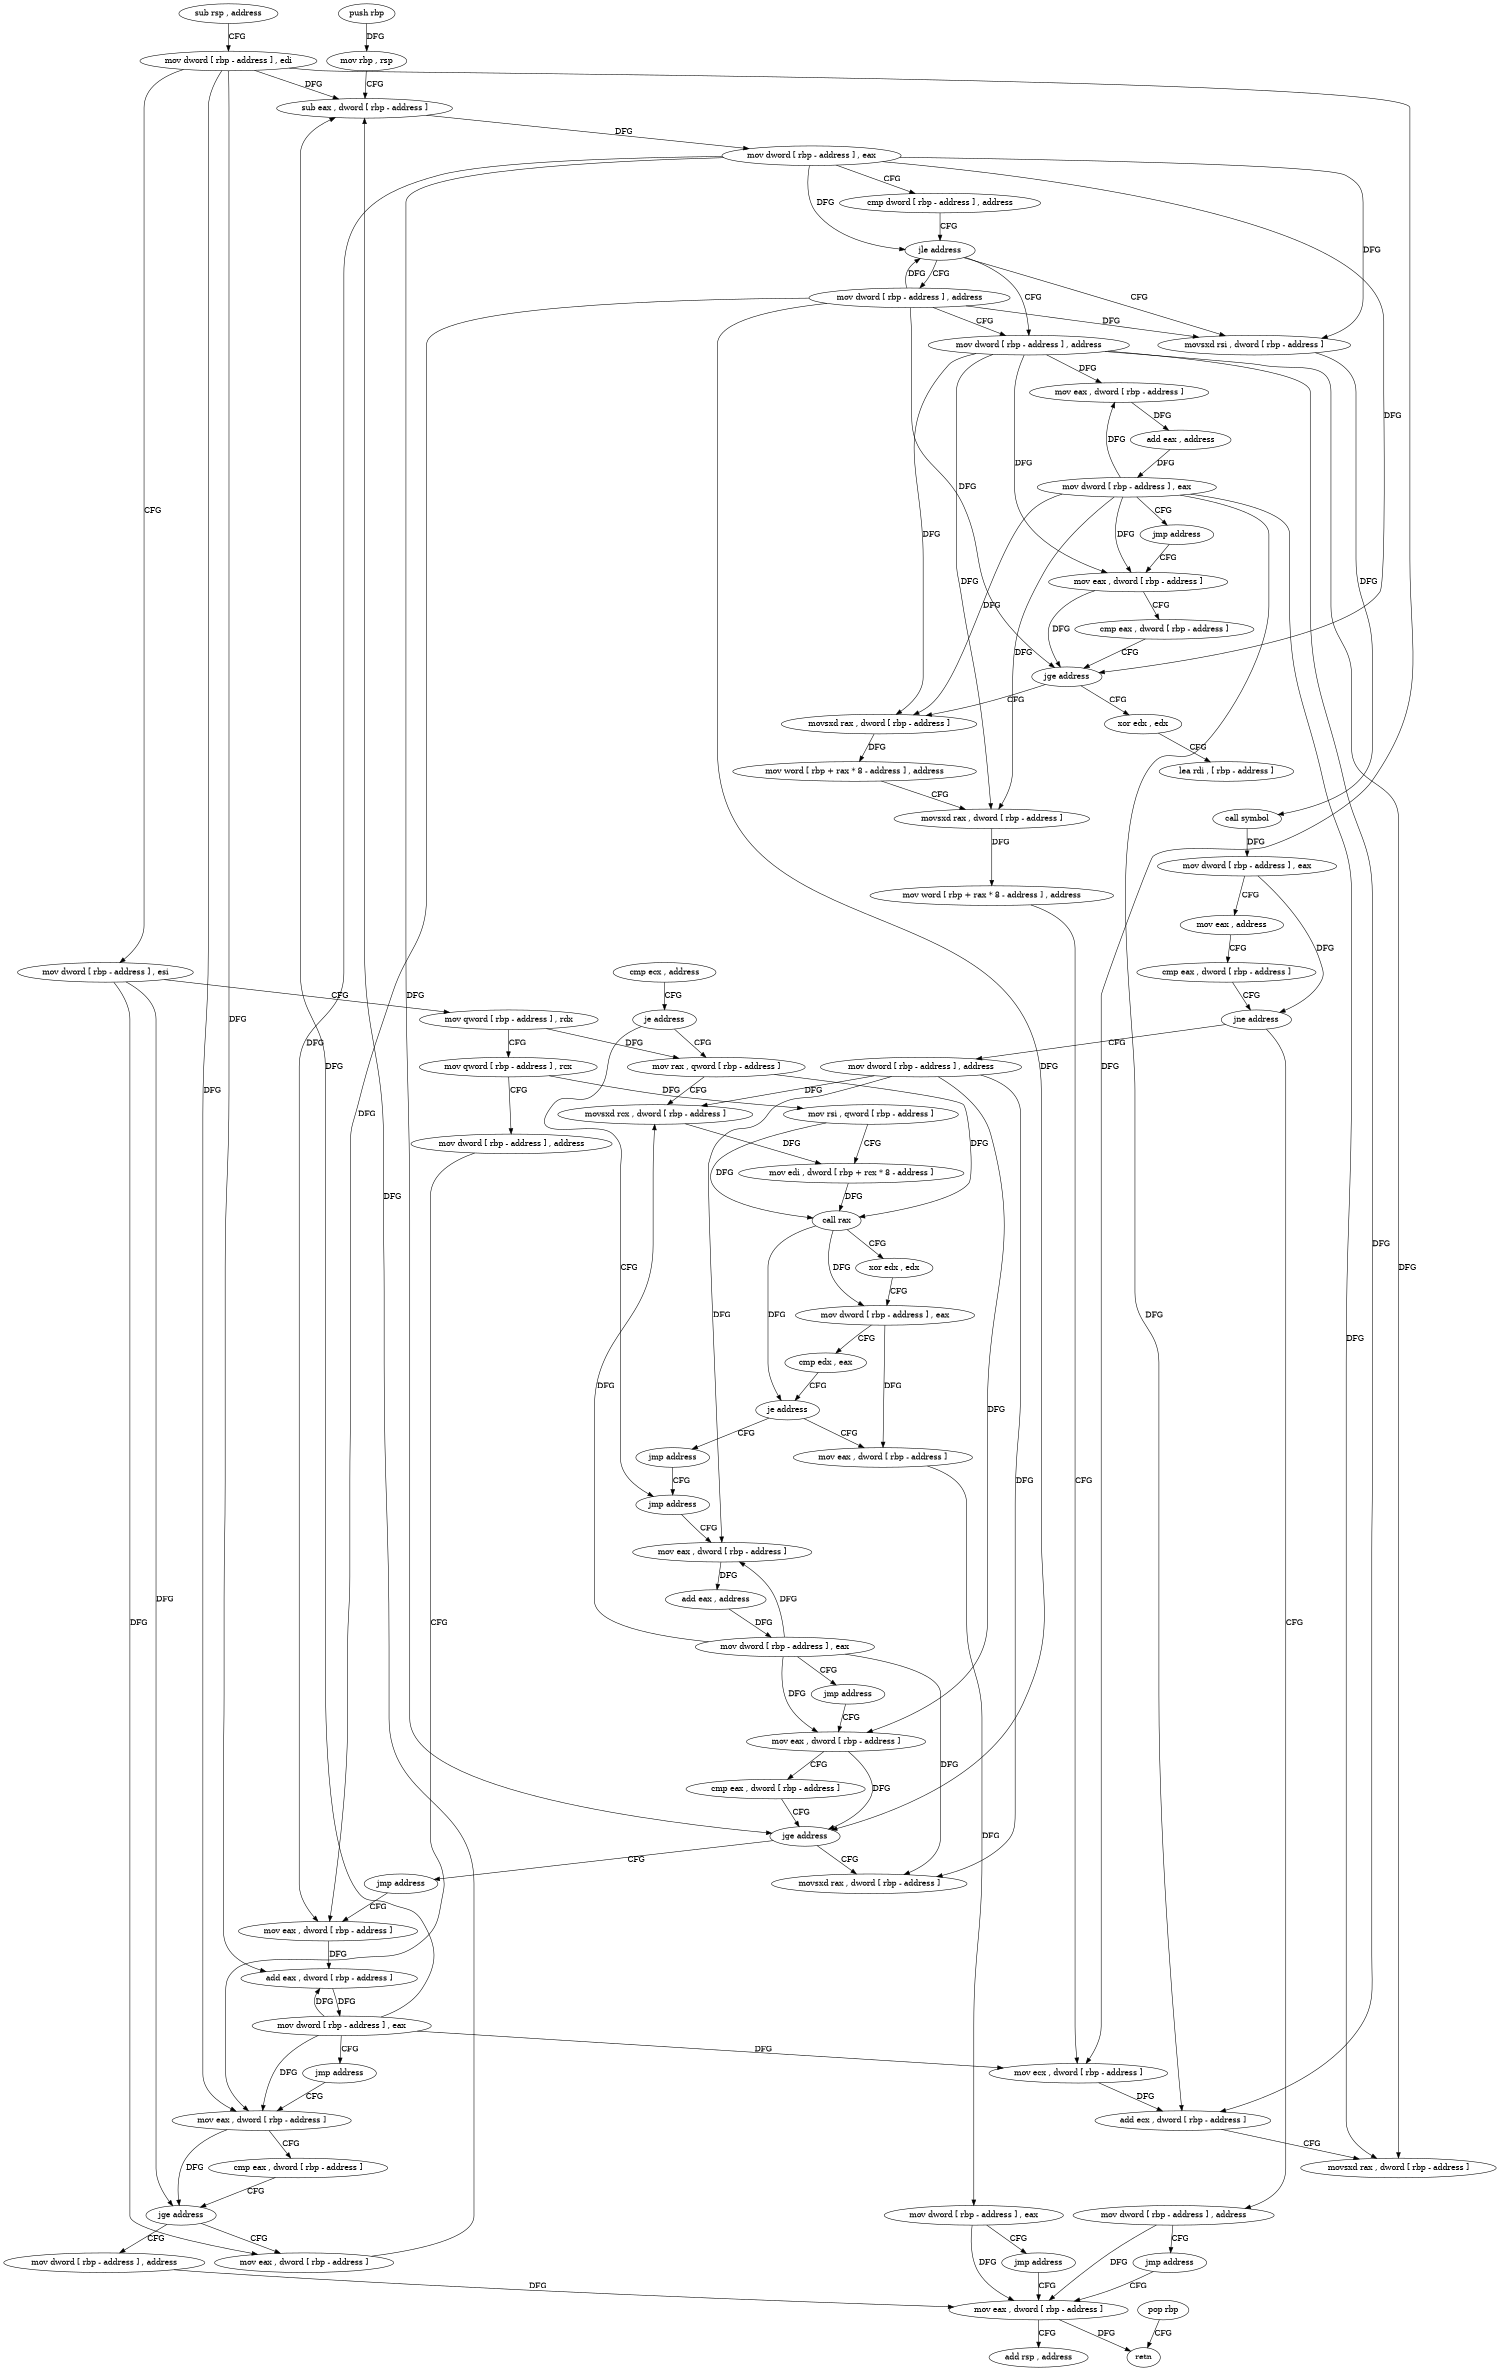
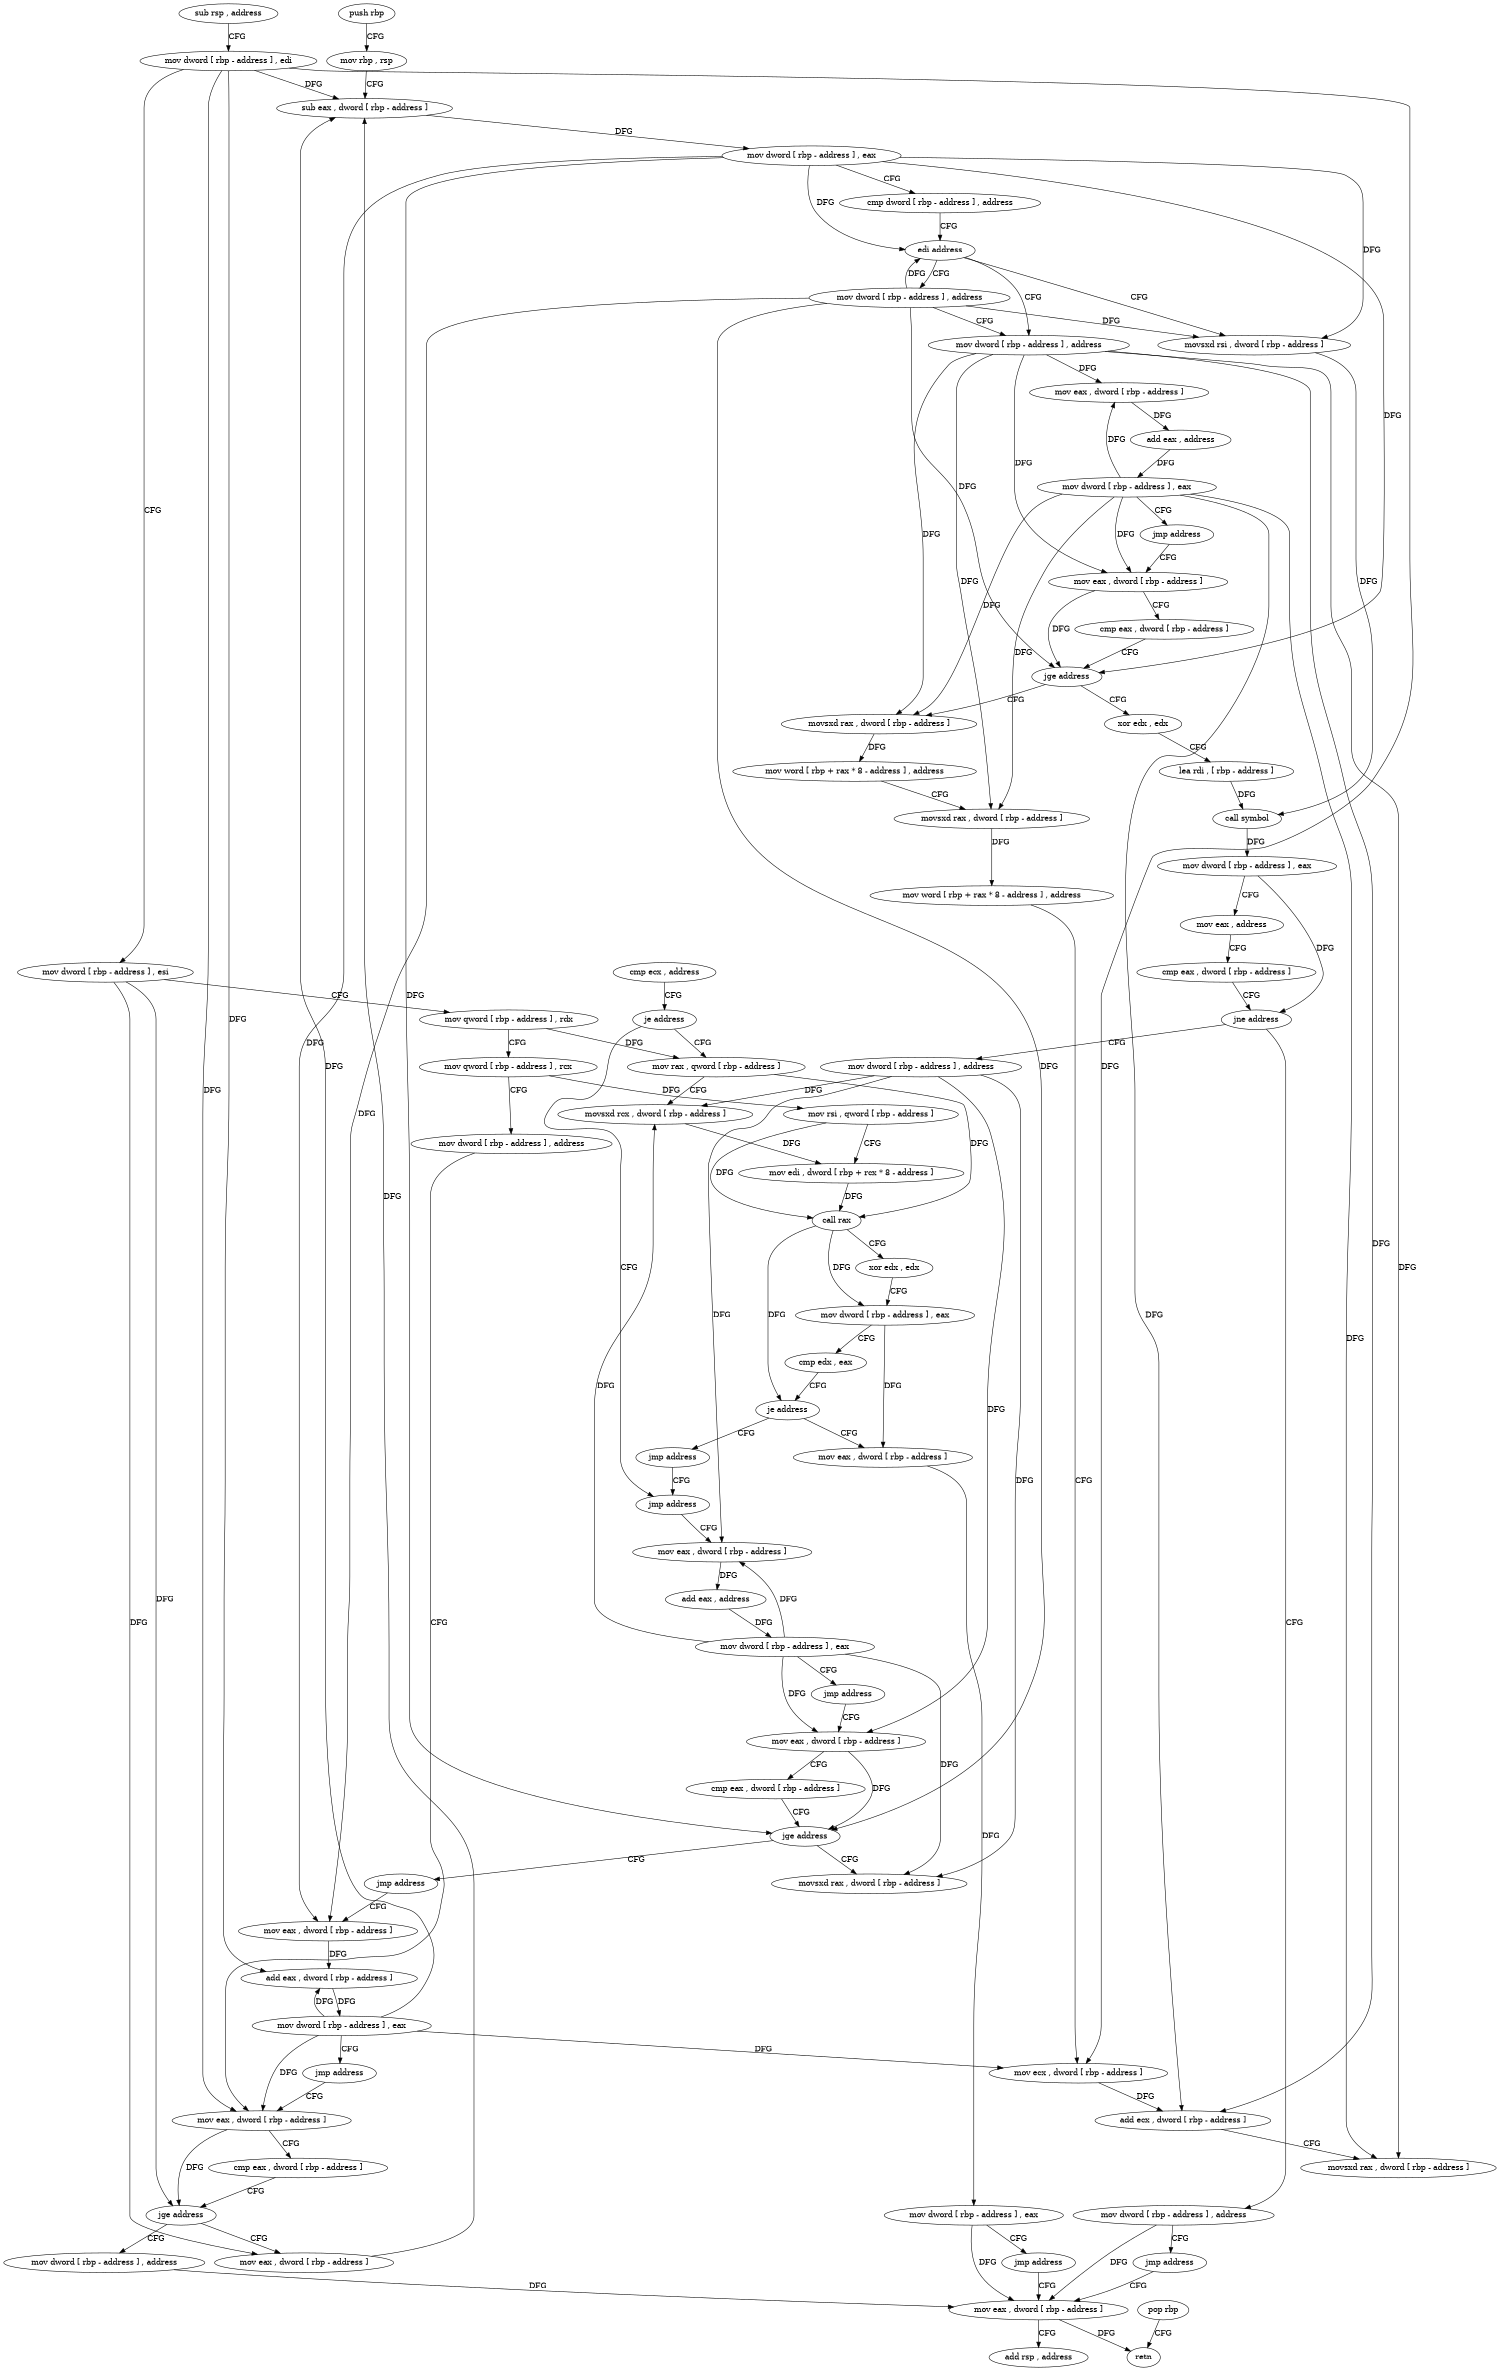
  digraph {
    n1 [label="push rbp"]
    n2 [label="mov rbp , rsp"]
    n3 [label="sub eax , dword [ rbp - address ]"]
    n4 [label="sub rsp , address"]
    n5 [label="mov dword [ rbp - address ] , edi"]
    n6 [label="mov dword [ rbp - address ] , esi"]
    n7 [label="mov eax , dword [ rbp - address ]"]
    n8 [label="mov ecx , dword [ rbp - address ]"]
    n9 [label="add eax , dword [ rbp - address ]"]
    n10 [label="mov qword [ rbp - address ] , rdx"]
    n11 [label="mov eax , dword [ rbp - address ]"]
    n12 [label="jge address"]
    n13 [label="cmp eax , dword [ rbp - address ]"]
    n14 [label="mov dword [ rbp - address ] , eax"]
    n15 [label="add ecx , dword [ rbp - address ]"]
    n16 [label="mov dword [ rbp - address ] , eax"]
    n17 [label="mov qword [ rbp - address ] , rcx"]
    n18 [label="mov rax , qword [ rbp - address ]"]
    n19 [label="mov dword [ rbp - address ] , address"]
    n20 [label="mov dword [ rbp - address ] , address"]
    n21 [label="mov rsi , qword [ rbp - address ]"]
    n22 [label="movsxd rcx , dword [ rbp - address ]"]
    n23 [label="call rax"]
    n24 [label="mov edi , dword [ rbp + rcx * 8 - address ]"]
    n25 [label="mov eax , dword [ rbp - address ]"]
    n26 [label="add rsp , address"]
    n27 [label=retn]
    n28 [label="cmp dword [ rbp - address ] , address"]
-   n29 [label="jle address"]
+   n29 [label="edi address"]
    n30 [label="movsxd rsi , dword [ rbp - address ]"]
    n31 [label="jge address"]
    n32 [label="mov eax , dword [ rbp - address ]"]
    n33 [label="jge address"]
    n34 [label="mov dword [ rbp - address ] , address"]
    n35 [label="mov dword [ rbp - address ] , address"]
    n36 [label="call symbol"]
    n37 [label="movsxd rax , dword [ rbp - address ]"]
    n38 [label="xor edx , edx"]
    n39 [label="movsxd rax , dword [ rbp - address ]"]
    n40 [label="jmp address"]
    n41 [label="mov eax , dword [ rbp - address ]"]
    n42 [label="movsxd rax , dword [ rbp - address ]"]
    n43 [label="movsxd rax , dword [ rbp - address ]"]
    n44 [label="mov eax , dword [ rbp - address ]"]
    n45 [label="cmp eax , dword [ rbp - address ]"]
    n46 [label="mov word [ rbp + rax * 8 - address ] , address"]
    n47 [label="mov word [ rbp + rax * 8 - address ] , address"]
    n48 [label="add eax , address"]
    n49 [label="lea rdi , [ rbp - address ]"]
    n50 [label="mov dword [ rbp - address ] , eax"]
    n51 [label="mov eax , address"]
    n52 [label="jne address"]
    n53 [label="cmp eax , dword [ rbp - address ]"]
    n54 [label="mov dword [ rbp - address ] , address"]
    n55 [label="mov dword [ rbp - address ] , address"]
    n56 [label="mov eax , dword [ rbp - address ]"]
    n57 [label="mov eax , dword [ rbp - address ]"]
    n58 [label="jmp address"]
    n59 [label="cmp eax , dword [ rbp - address ]"]
    n60 [label="add eax , address"]
    n61 [label="mov dword [ rbp - address ] , eax"]
    n62 [label="jmp address"]
    n63 [label="cmp ecx , address"]
    n64 [label="je address"]
    n65 [label="jmp address"]
    n66 [label="xor edx , edx"]
    n67 [label="mov dword [ rbp - address ] , eax"]
    n68 [label="je address"]
    n69 [label="pop rbp"]
    n70 [label="jmp address"]
    n71 [label="mov dword [ rbp - address ] , eax"]
    n72 [label="cmp edx , eax"]
    n73 [label="mov eax , dword [ rbp - address ]"]
    n74 [label="jmp address"]
    n75 [label="mov dword [ rbp - address ] , eax"]
    n76 [label="jmp address"]
    n77 [label="jmp address"]
-   n1 -> n2 [label=DFG]
+   n1 -> n2 [label=CFG]
    n2 -> n3 [label=CFG]
    n3 -> n14 [label=DFG]
    n4 -> n5 [label=CFG]
    n5 -> n3 [label=DFG]
    n5 -> n6 [label=CFG]
    n5 -> n7 [label=DFG]
    n5 -> n8 [label=DFG]
    n5 -> n9 [label=DFG]
    n6 -> n10 [label=CFG]
    n6 -> n11 [label=DFG]
    n6 -> n12 [label=DFG]
    n7 -> n12 [label=DFG]
    n7 -> n13 [label=CFG]
    n8 -> n15 [label=DFG]
    n9 -> n16 [label=DFG]
    n10 -> n17 [label=CFG]
    n10 -> n18 [label=DFG]
    n11 -> n3 [label=DFG]
    n12 -> n11 [label=CFG]
    n12 -> n19 [label=CFG]
    n13 -> n12 [label=CFG]
    n14 -> n28 [label=CFG]
    n14 -> n29 [label=DFG]
    n14 -> n30 [label=DFG]
    n14 -> n31 [label=DFG]
    n14 -> n32 [label=DFG]
    n14 -> n33 [label=DFG]
    n15 -> n43 [label=CFG]
    n16 -> n3 [label=DFG]
    n16 -> n7 [label=DFG]
    n16 -> n8 [label=DFG]
    n16 -> n9 [label=DFG]
    n16 -> n70 [label=CFG]
    n17 -> n20 [label=CFG]
    n17 -> n21 [label=DFG]
    n18 -> n22 [label=CFG]
    n18 -> n23 [label=DFG]
    n19 -> n25 [label=DFG]
    n20 -> n7 [label=CFG]
    n21 -> n23 [label=DFG]
    n21 -> n24 [label=CFG]
    n22 -> n24 [label=DFG]
    n23 -> n66 [label=CFG]
    n23 -> n67 [label=DFG]
    n23 -> n68 [label=DFG]
    n24 -> n23 [label=DFG]
    n25 -> n26 [label=CFG]
    n25 -> n27 [label=DFG]
    n28 -> n29 [label=CFG]
    n29 -> n30 [label=CFG]
    n29 -> n34 [label=CFG]
    n29 -> n35 [label=CFG]
    n30 -> n36 [label=DFG]
    n31 -> n37 [label=CFG]
    n31 -> n38 [label=CFG]
    n32 -> n9 [label=DFG]
    n33 -> n39 [label=CFG]
    n33 -> n40 [label=CFG]
    n34 -> n15 [label=DFG]
    n34 -> n37 [label=DFG]
    n34 -> n41 [label=DFG]
    n34 -> n42 [label=DFG]
    n34 -> n43 [label=DFG]
    n34 -> n44 [label=DFG]
    n35 -> n29 [label=DFG]
    n35 -> n30 [label=DFG]
    n35 -> n31 [label=DFG]
    n35 -> n32 [label=DFG]
    n35 -> n33 [label=DFG]
    n35 -> n34 [label=CFG]
    n36 -> n50 [label=DFG]
    n37 -> n46 [label=DFG]
    n38 -> n49 [label=CFG]
    n40 -> n32 [label=CFG]
    n41 -> n31 [label=DFG]
    n41 -> n45 [label=CFG]
    n42 -> n47 [label=DFG]
    n44 -> n48 [label=DFG]
    n45 -> n31 [label=CFG]
    n46 -> n42 [label=CFG]
    n47 -> n8 [label=CFG]
    n48 -> n61 [label=DFG]
+   n49 -> n36 [label=DFG]
    n50 -> n51 [label=CFG]
    n50 -> n52 [label=DFG]
    n51 -> n53 [label=CFG]
    n52 -> n54 [label=CFG]
    n52 -> n55 [label=CFG]
    n53 -> n52 [label=CFG]
    n54 -> n22 [label=DFG]
    n54 -> n39 [label=DFG]
    n54 -> n56 [label=DFG]
    n54 -> n57 [label=DFG]
    n55 -> n25 [label=DFG]
    n55 -> n58 [label=CFG]
    n56 -> n33 [label=DFG]
    n56 -> n59 [label=CFG]
    n57 -> n60 [label=DFG]
    n58 -> n25 [label=CFG]
    n59 -> n33 [label=CFG]
    n60 -> n71 [label=DFG]
    n61 -> n15 [label=DFG]
    n61 -> n37 [label=DFG]
    n61 -> n41 [label=DFG]
    n61 -> n42 [label=DFG]
    n61 -> n43 [label=DFG]
    n61 -> n44 [label=DFG]
    n61 -> n62 [label=CFG]
    n62 -> n41 [label=CFG]
    n63 -> n64 [label=CFG]
    n64 -> n18 [label=CFG]
    n64 -> n65 [label=CFG]
    n65 -> n57 [label=CFG]
    n66 -> n67 [label=CFG]
    n67 -> n72 [label=CFG]
    n67 -> n73 [label=DFG]
    n68 -> n73 [label=CFG]
    n68 -> n74 [label=CFG]
    n69 -> n27 [label=CFG]
    n70 -> n7 [label=CFG]
    n71 -> n22 [label=DFG]
    n71 -> n39 [label=DFG]
    n71 -> n56 [label=DFG]
    n71 -> n57 [label=DFG]
    n71 -> n77 [label=CFG]
    n72 -> n68 [label=CFG]
    n73 -> n75 [label=DFG]
    n74 -> n65 [label=CFG]
    n75 -> n25 [label=DFG]
    n75 -> n76 [label=CFG]
    n76 -> n25 [label=CFG]
    n77 -> n56 [label=CFG]
  }
